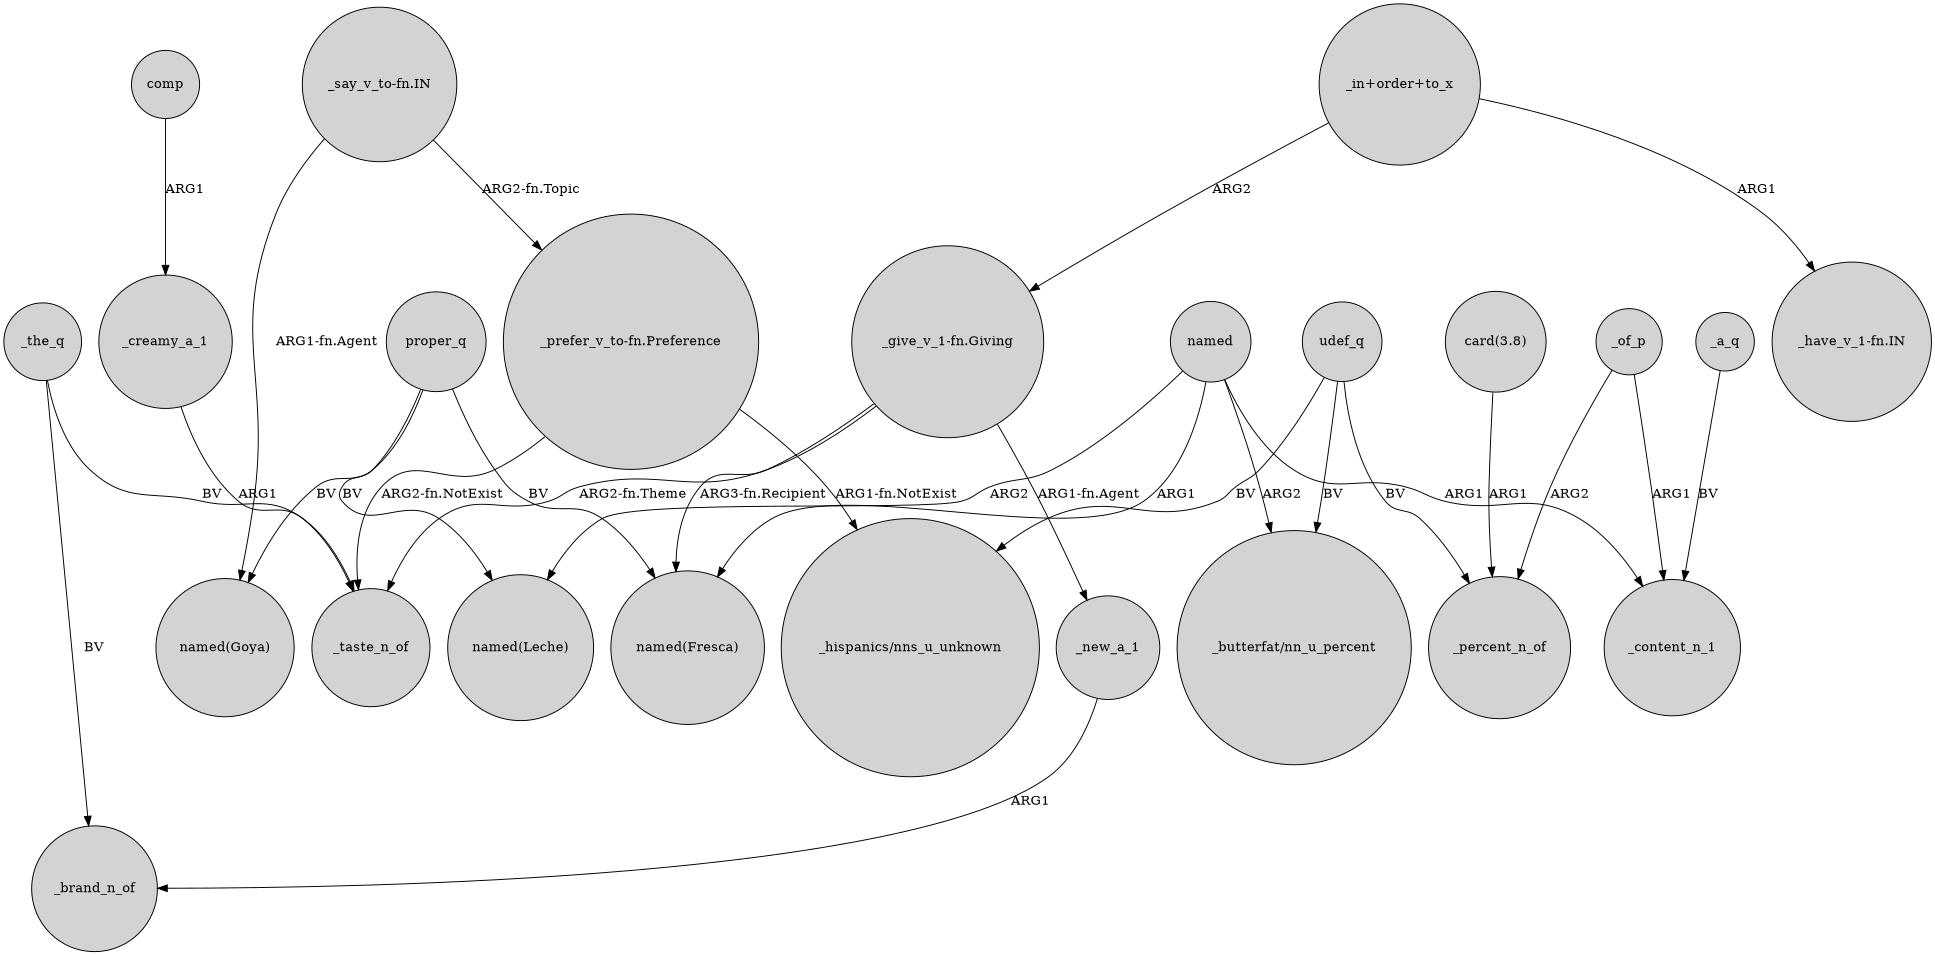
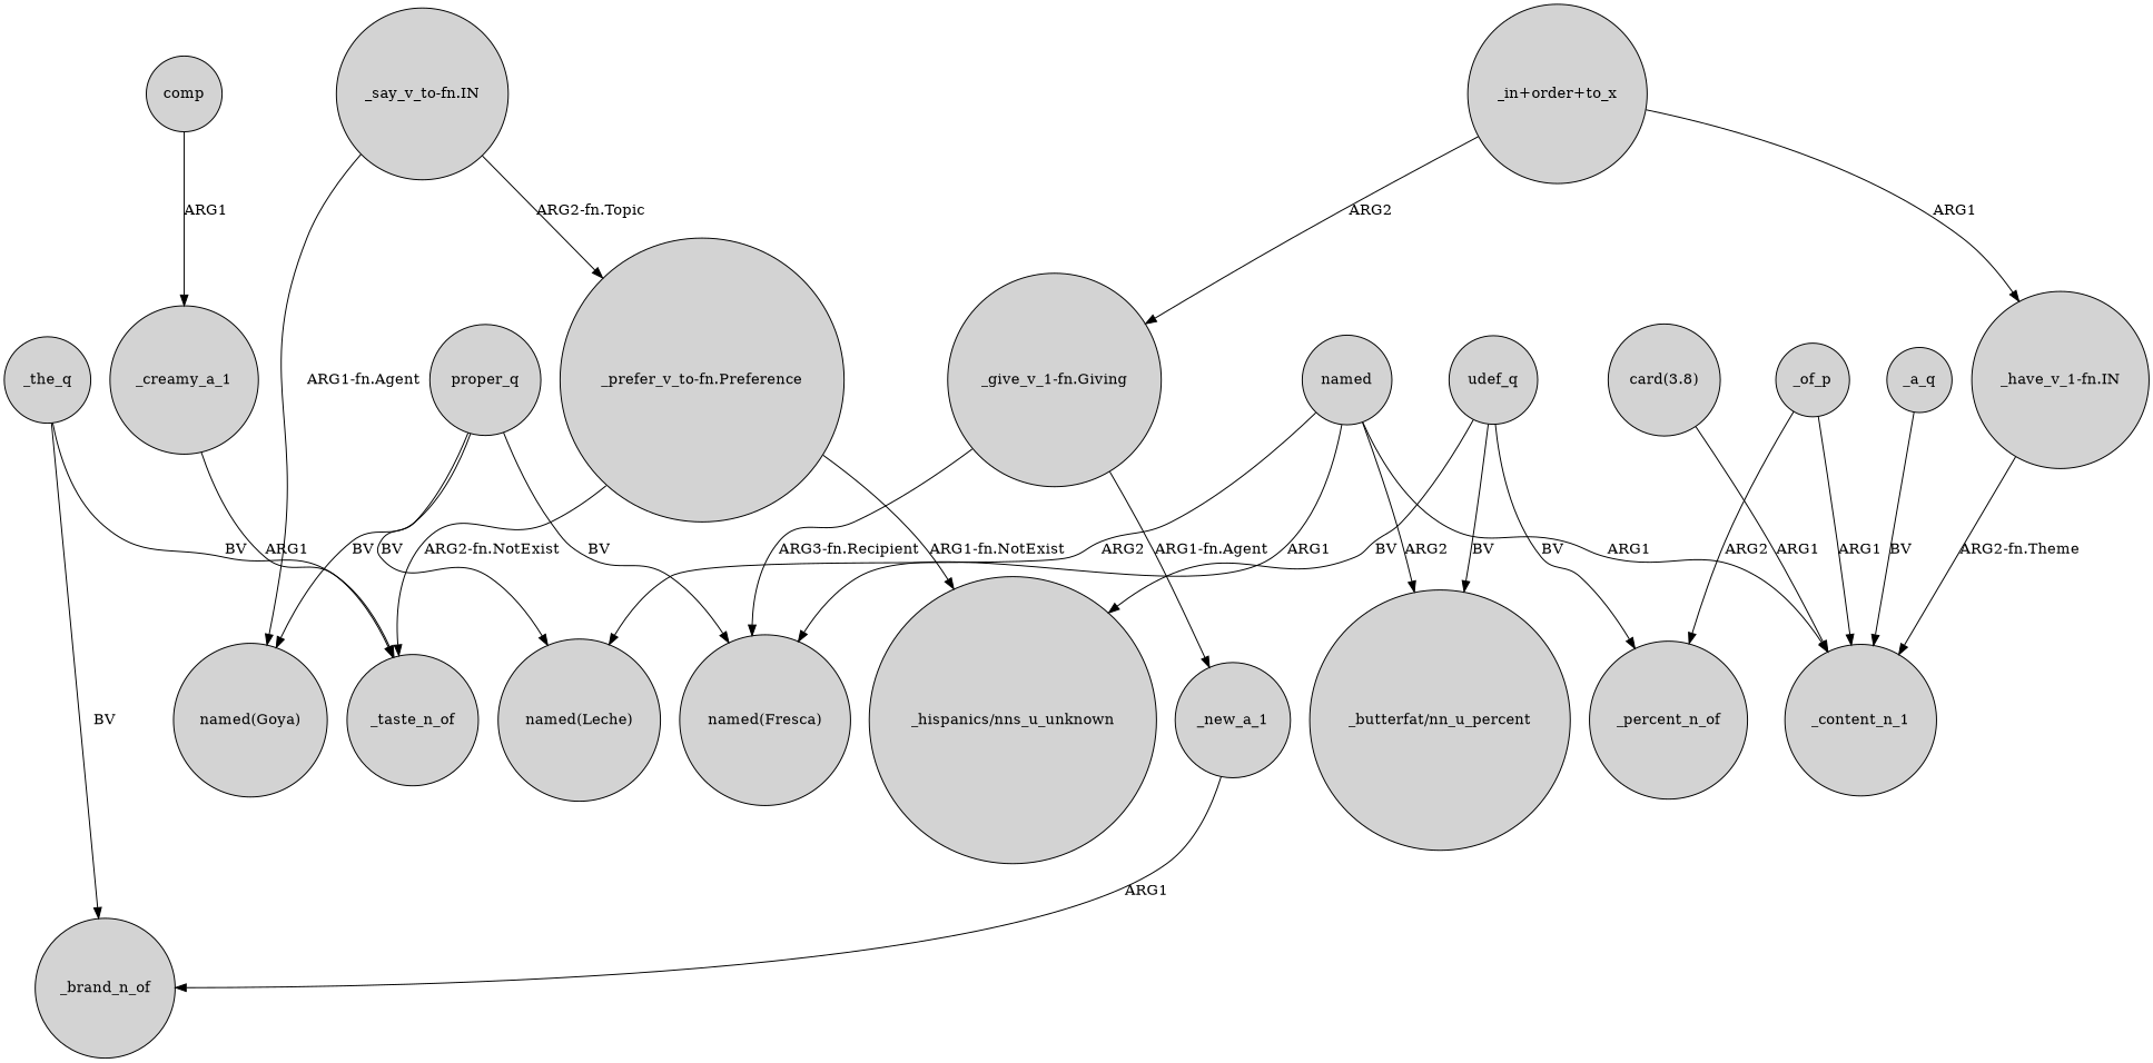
  digraph {
    node [shape=circle style=filled]
    "_prefer_v_to-fn.Preference"
    _taste_n_of
    "_hispanics/nns_u_unknown"
    _creamy_a_1
    udef_q
    _percent_n_of
    n7 [label="_butterfat/nn_u_percent"]
    _the_q
    _brand_n_of
    "card(3.8)"
    "_give_v_1-fn.Giving"
    "named(Fresca)"
    _new_a_1
    comp
    _of_p
    _content_n_1
    proper_q
    "named(Leche)"
    "named(Goya)"
    "_say_v_to-fn.IN"
    n21 [label=named]
    _a_q
    "_in+order+to_x"
    "_have_v_1-fn.IN"
    "_prefer_v_to-fn.Preference" -> _taste_n_of [label="ARG2-fn.NotExist"]
    "_prefer_v_to-fn.Preference" -> "_hispanics/nns_u_unknown" [label="ARG1-fn.NotExist"]
    _creamy_a_1 -> _taste_n_of [label=ARG1]
    udef_q -> "_hispanics/nns_u_unknown" [label=BV]
    udef_q -> _percent_n_of [label=BV]
    udef_q -> n7 [label=BV]
    _the_q -> _taste_n_of [label=BV]
    _the_q -> _brand_n_of [label=BV]
-   "card(3.8)" -> _percent_n_of [label=ARG1]
-   "_give_v_1-fn.Giving" -> _taste_n_of [label="ARG2-fn.Theme"]
+   "card(3.8)" -> _content_n_1 [label=ARG1]
    "_give_v_1-fn.Giving" -> "named(Fresca)" [label="ARG3-fn.Recipient"]
    "_give_v_1-fn.Giving" -> _new_a_1 [label="ARG1-fn.Agent"]
    _new_a_1 -> _brand_n_of [label=ARG1]
    comp -> _creamy_a_1 [label=ARG1]
    _of_p -> _percent_n_of [label=ARG2]
    _of_p -> _content_n_1 [label=ARG1]
    proper_q -> "named(Fresca)" [label=BV]
    proper_q -> "named(Leche)" [label=BV]
    proper_q -> "named(Goya)" [label=BV]
    "_say_v_to-fn.IN" -> "_prefer_v_to-fn.Preference" [label="ARG2-fn.Topic"]
    "_say_v_to-fn.IN" -> "named(Goya)" [label="ARG1-fn.Agent"]
    n21 -> n7 [label=ARG2]
    n21 -> "named(Fresca)" [label=ARG1]
    n21 -> _content_n_1 [label=ARG1]
    n21 -> "named(Leche)" [label=ARG2]
    _a_q -> _content_n_1 [label=BV]
    "_in+order+to_x" -> "_give_v_1-fn.Giving" [label=ARG2]
    "_in+order+to_x" -> "_have_v_1-fn.IN" [label=ARG1]
+   "_have_v_1-fn.IN" -> _content_n_1 [label="ARG2-fn.Theme"]
  }
